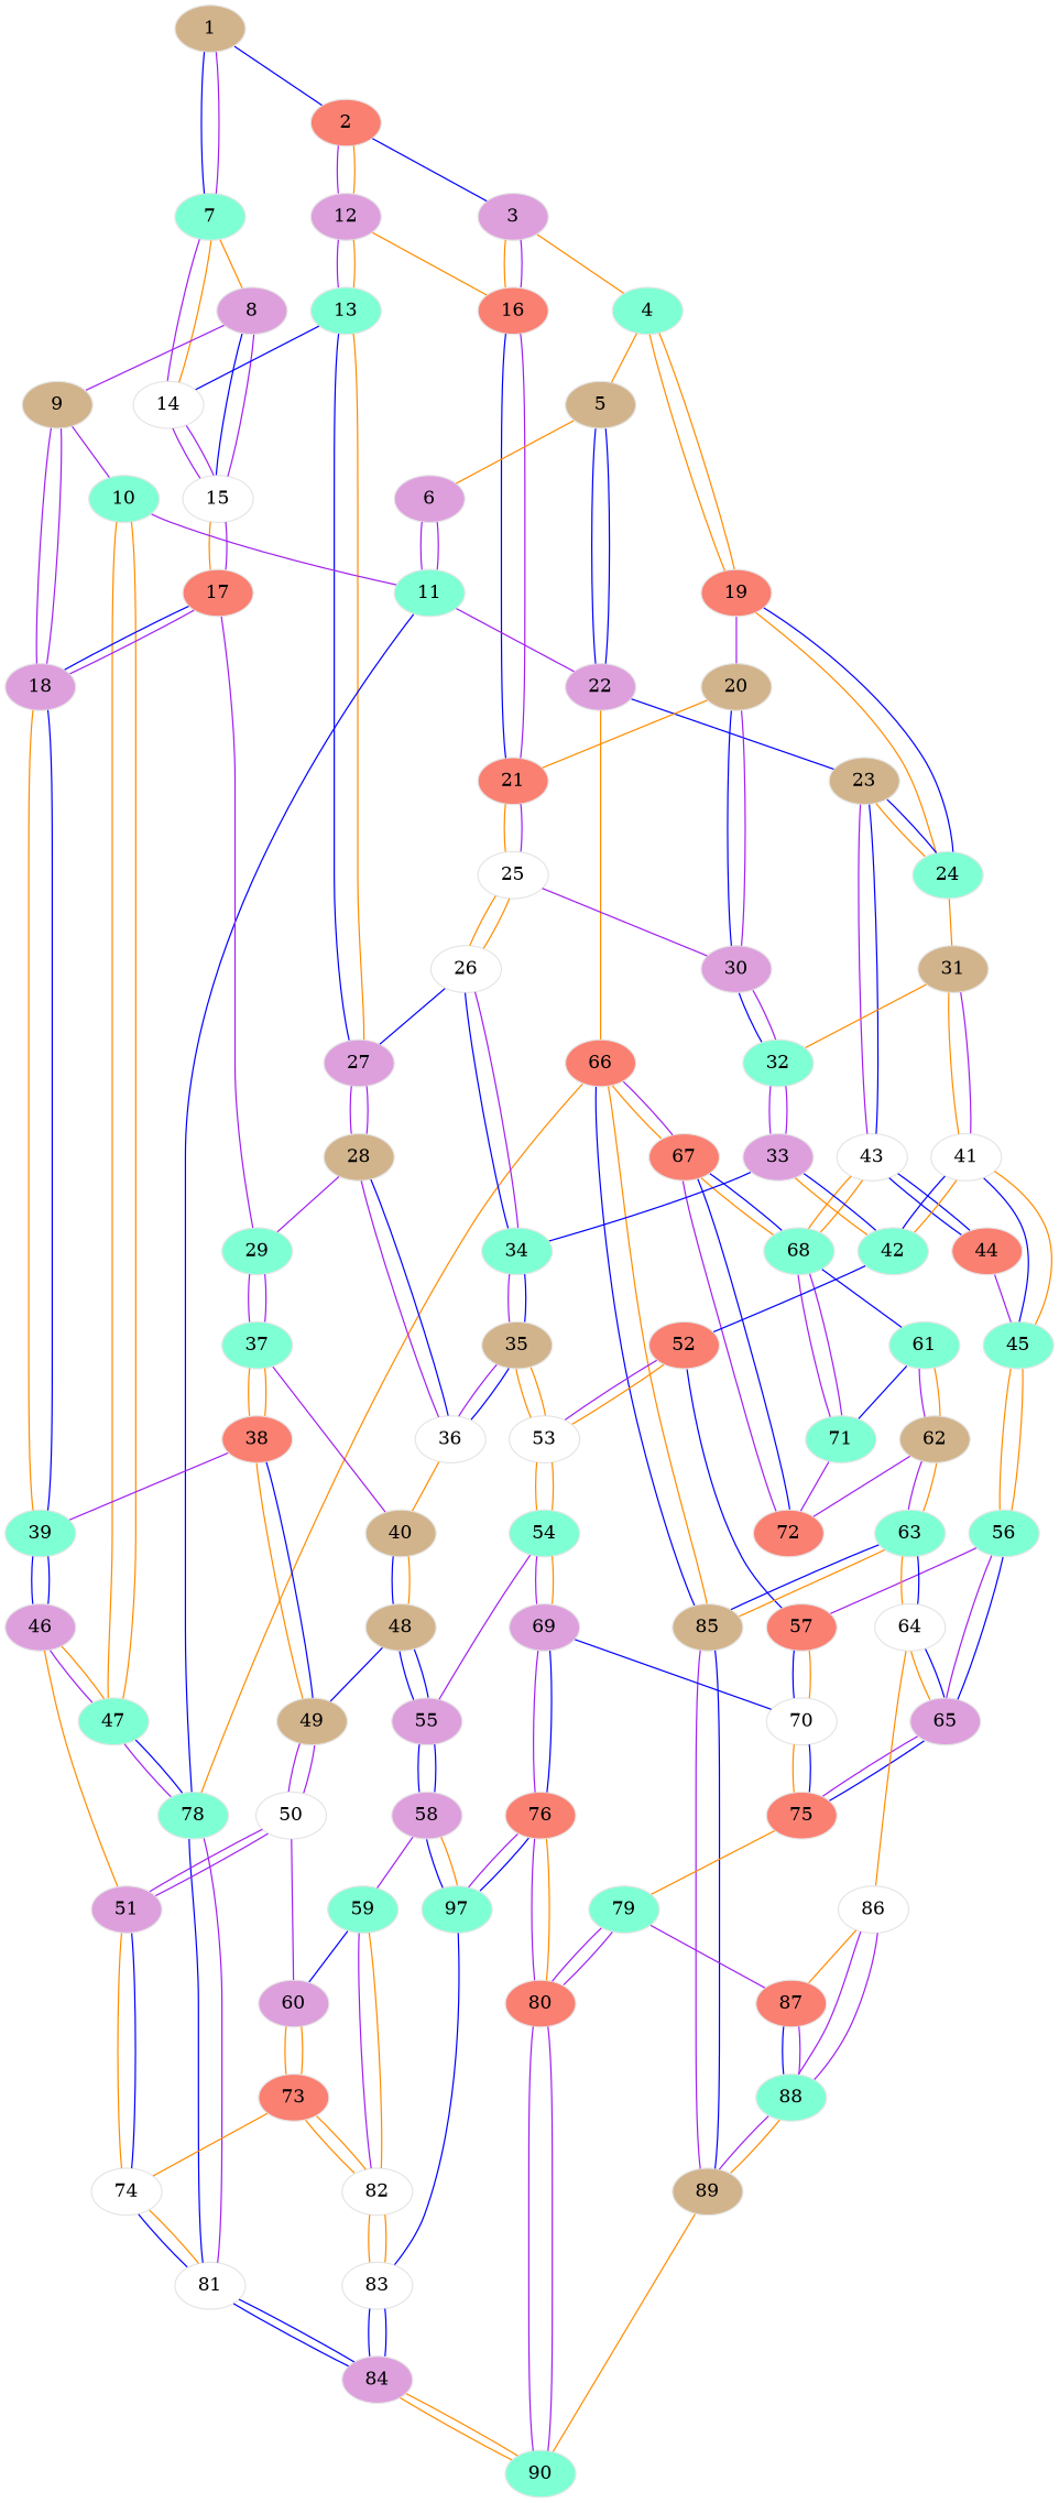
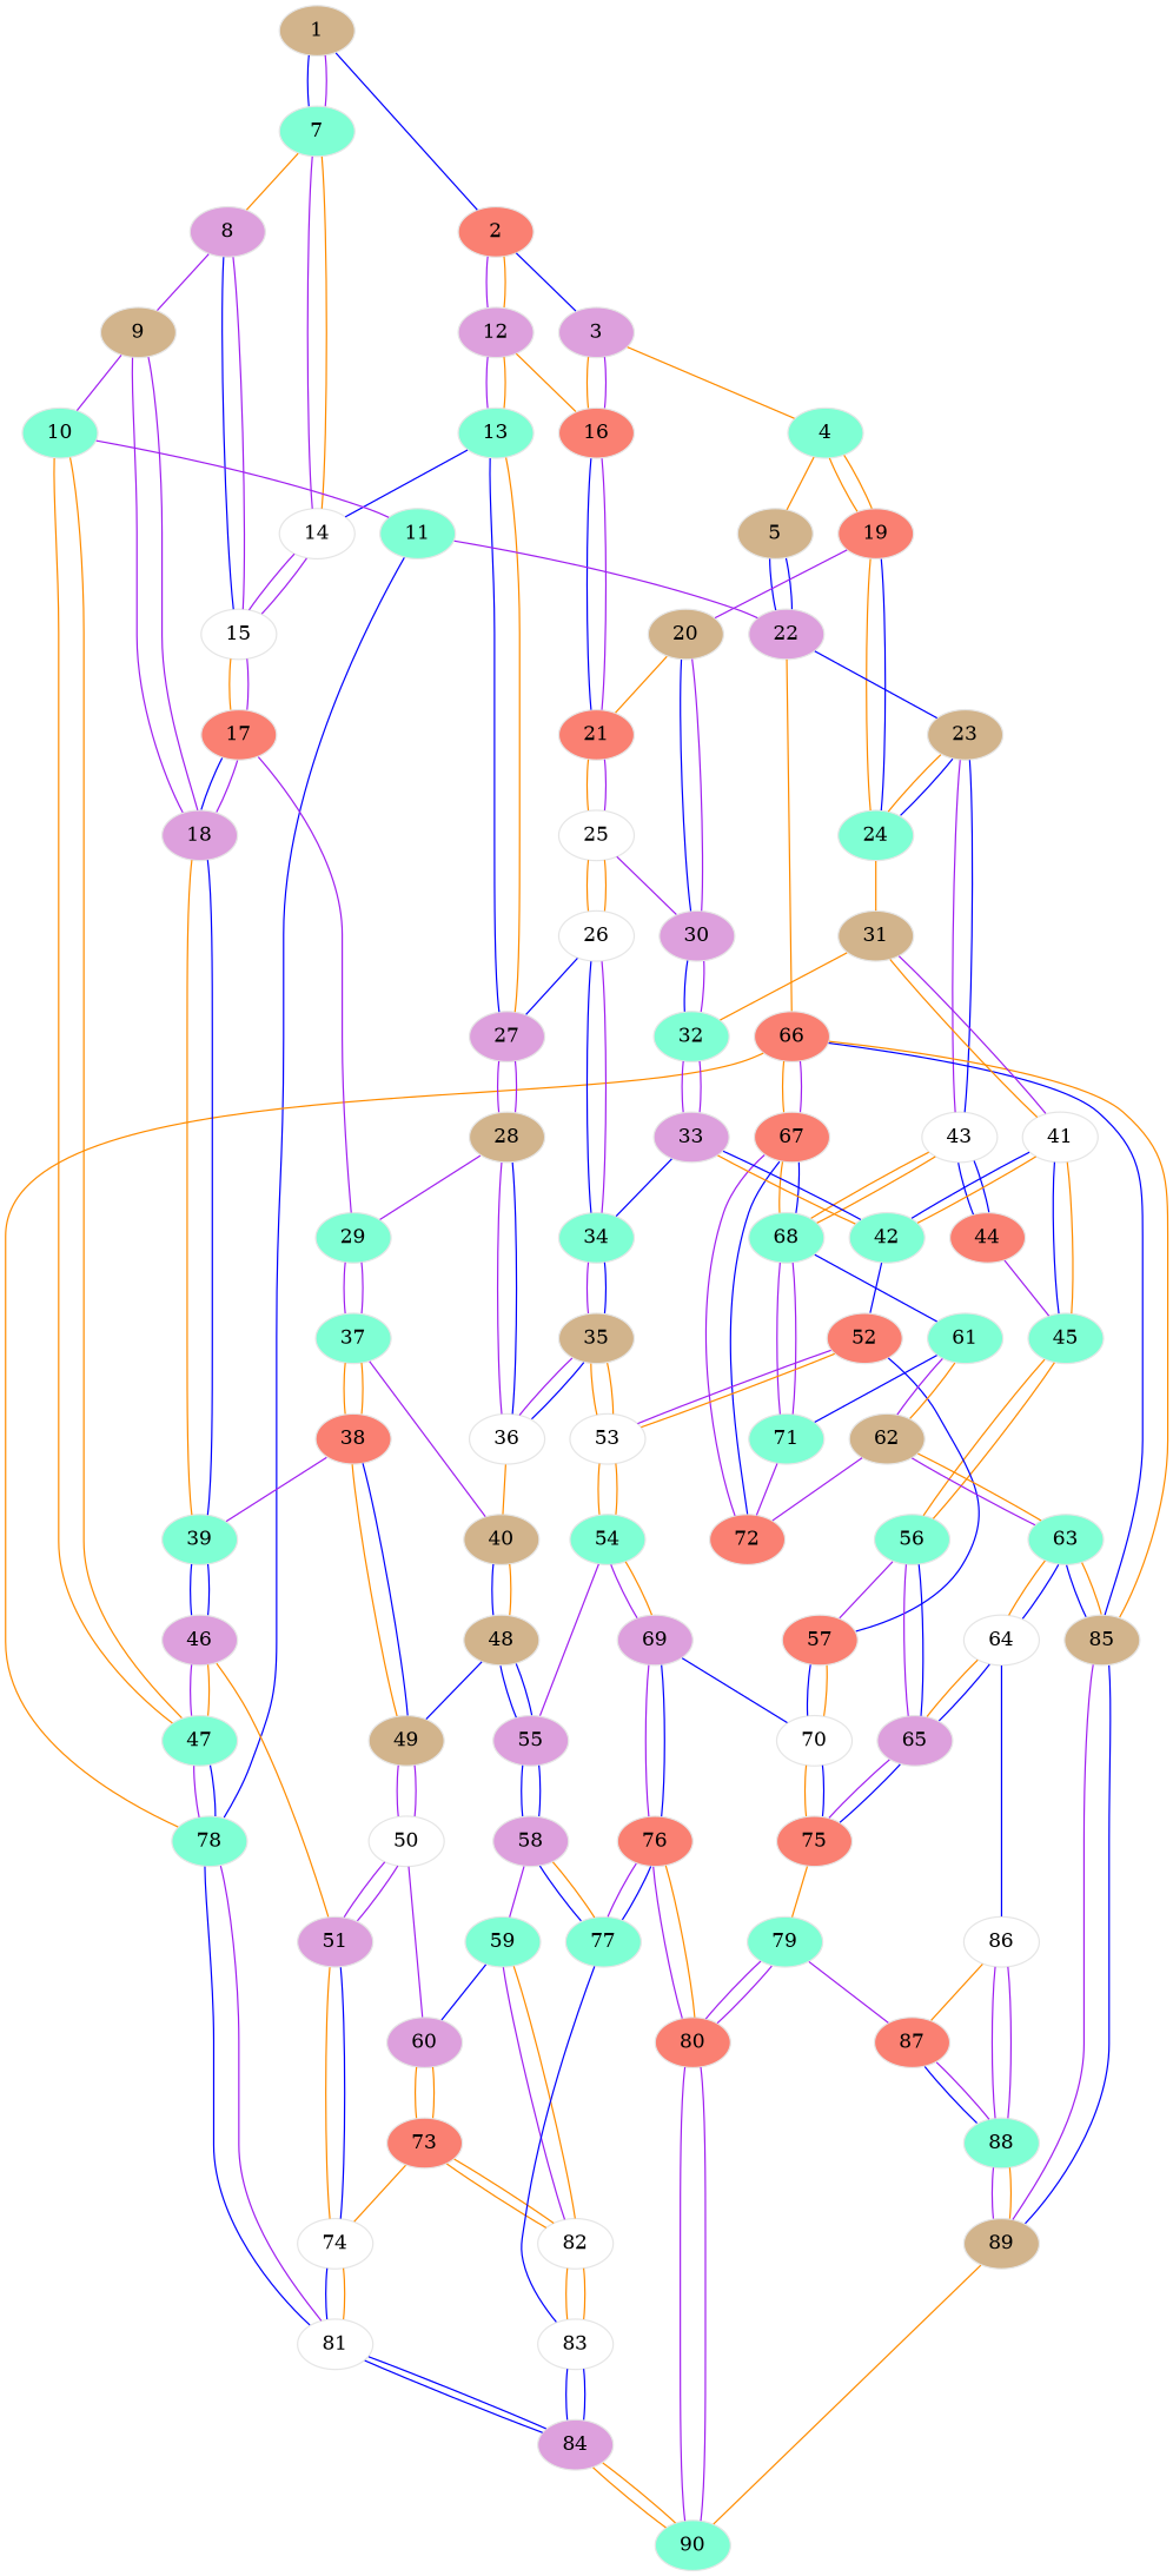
  graph {
    node [color=gray90 fillcolor=aquamarine style=filled]
    edge [color=purple]
    1 [fillcolor=tan]
    2 [fillcolor=salmon]
    7
    3 [fillcolor=plum]
    12 [fillcolor=plum]
    8 [fillcolor=plum]
    14 [fillcolor=white]
    4
    16 [fillcolor=salmon]
    13
    5 [fillcolor=tan]
    19 [fillcolor=salmon]
    21 [fillcolor=salmon]
-   6 [fillcolor=plum]
    22 [fillcolor=plum]
    20 [fillcolor=tan]
    24
    11
    23 [fillcolor=tan]
    66 [fillcolor=salmon]
    78
    9 [fillcolor=tan]
    15 [fillcolor=white]
    10
    18 [fillcolor=plum]
    17 [fillcolor=salmon]
    47
    39
    81 [fillcolor=white]
    27 [fillcolor=plum]
    28 [fillcolor=tan]
    29
    25 [fillcolor=white]
    37
    46 [fillcolor=plum]
    30 [fillcolor=plum]
    31 [fillcolor=tan]
    32
    26 [fillcolor=white]
    43 [fillcolor=white]
    85 [fillcolor=tan]
    67 [fillcolor=salmon]
    44 [fillcolor=salmon]
    68
    41 [fillcolor=white]
    34
    35 [fillcolor=tan]
    36 [fillcolor=white]
    40 [fillcolor=tan]
    38 [fillcolor=salmon]
    33 [fillcolor=plum]
    42
    45
    52 [fillcolor=salmon]
    53 [fillcolor=white]
    54
    48 [fillcolor=tan]
    49 [fillcolor=tan]
    50 [fillcolor=white]
    51 [fillcolor=plum]
    55 [fillcolor=plum]
    56
    57 [fillcolor=salmon]
    61
    71
    62 [fillcolor=tan]
    65 [fillcolor=plum]
    74 [fillcolor=white]
    58 [fillcolor=plum]
    60 [fillcolor=plum]
    73 [fillcolor=salmon]
    70 [fillcolor=white]
    69 [fillcolor=plum]
    76 [fillcolor=salmon]
    59
-   77 [label=97]
+   77
    75 [fillcolor=salmon]
    82 [fillcolor=white]
    83 [fillcolor=white]
    63
    72 [fillcolor=salmon]
    64 [fillcolor=white]
    86 [fillcolor=white]
    89 [fillcolor=tan]
    87 [fillcolor=salmon]
    88
    79
    80 [fillcolor=salmon]
    84 [fillcolor=plum]
    90
    1 -- 2 [color=blue]
    1 -- 7 [color=blue]
    1 -- 7
    2 -- 3 [color=blue]
    2 -- 12
    2 -- 12 [color=darkorange]
    7 -- 8 [color=darkorange]
    7 -- 14
    7 -- 14 [color=darkorange]
    3 -- 4 [color=darkorange]
    3 -- 16 [color=darkorange]
    3 -- 16
    12 -- 16 [color=darkorange]
    12 -- 13
    12 -- 13 [color=darkorange]
    8 -- 9
    8 -- 15 [color=blue]
    8 -- 15
    14 -- 15
    14 -- 15
    4 -- 5 [color=darkorange]
    4 -- 19 [color=darkorange]
    4 -- 19 [color=darkorange]
    16 -- 21 [color=blue]
    16 -- 21
    13 -- 14 [color=blue]
    13 -- 27 [color=blue]
    13 -- 27 [color=darkorange]
-   5 -- 6 [color=darkorange]
    5 -- 22 [color=blue]
    5 -- 22 [color=blue]
    19 -- 20
    19 -- 24 [color=darkorange]
    19 -- 24 [color=blue]
    21 -- 25 [color=darkorange]
    21 -- 25
-   6 -- 11
-   6 -- 11
    22 -- 23 [color=blue]
    22 -- 66 [color=darkorange]
    20 -- 21 [color=darkorange]
    20 -- 30 [color=blue]
    20 -- 30
    24 -- 31 [color=darkorange]
    11 -- 22
    11 -- 78 [color=blue]
    23 -- 24 [color=darkorange]
    23 -- 24 [color=blue]
    23 -- 43
    23 -- 43 [color=blue]
    66 -- 78 [color=darkorange]
    66 -- 85 [color=blue]
    66 -- 85 [color=darkorange]
    66 -- 67 [color=darkorange]
    66 -- 67
    78 -- 81 [color=blue]
    78 -- 81
    9 -- 10
    9 -- 18
    9 -- 18
    15 -- 17 [color=darkorange]
    15 -- 17
    10 -- 11
    10 -- 47 [color=darkorange]
    10 -- 47 [color=darkorange]
    18 -- 39 [color=darkorange]
    18 -- 39 [color=blue]
    17 -- 18 [color=blue]
    17 -- 18
    17 -- 29
    47 -- 78
    47 -- 78 [color=blue]
    39 -- 46 [color=blue]
    39 -- 46 [color=blue]
    81 -- 84 [color=blue]
    81 -- 84 [color=blue]
    27 -- 28
    27 -- 28
    28 -- 29
    28 -- 36
    28 -- 36 [color=blue]
    29 -- 37
    29 -- 37
    25 -- 30
    25 -- 26 [color=darkorange]
    25 -- 26 [color=darkorange]
    37 -- 40
    37 -- 38 [color=darkorange]
    37 -- 38 [color=darkorange]
    46 -- 47
    46 -- 47 [color=darkorange]
    46 -- 51 [color=darkorange]
    30 -- 32 [color=blue]
    30 -- 32
    31 -- 32 [color=darkorange]
    31 -- 41 [color=darkorange]
    31 -- 41
    32 -- 33
    32 -- 33
    26 -- 27 [color=blue]
    26 -- 34 [color=blue]
    26 -- 34
    43 -- 44 [color=blue]
    43 -- 44 [color=blue]
    43 -- 68 [color=darkorange]
    43 -- 68 [color=darkorange]
    85 -- 89
    85 -- 89 [color=blue]
    67 -- 68 [color=darkorange]
    67 -- 68 [color=blue]
    67 -- 72
    67 -- 72 [color=blue]
    44 -- 45
    68 -- 61 [color=blue]
    68 -- 71
    68 -- 71
    41 -- 42 [color=blue]
    41 -- 42 [color=darkorange]
    41 -- 45 [color=blue]
    41 -- 45 [color=darkorange]
    34 -- 35
    34 -- 35 [color=blue]
    35 -- 36
    35 -- 36 [color=blue]
    35 -- 53 [color=darkorange]
    35 -- 53 [color=darkorange]
    36 -- 40 [color=darkorange]
    40 -- 48 [color=blue]
    40 -- 48 [color=darkorange]
    38 -- 39
    38 -- 49 [color=darkorange]
    38 -- 49 [color=blue]
    33 -- 34 [color=blue]
    33 -- 42 [color=darkorange]
    33 -- 42 [color=blue]
    42 -- 52 [color=blue]
    45 -- 56 [color=darkorange]
    45 -- 56 [color=darkorange]
    52 -- 53
    52 -- 53 [color=darkorange]
    52 -- 57 [color=blue]
    53 -- 54 [color=darkorange]
    53 -- 54 [color=darkorange]
    54 -- 55
    54 -- 69
    54 -- 69 [color=darkorange]
    48 -- 49 [color=blue]
    48 -- 55 [color=blue]
    48 -- 55 [color=blue]
    49 -- 50
    49 -- 50
    50 -- 51
    50 -- 51
    50 -- 60
    51 -- 74 [color=darkorange]
    51 -- 74 [color=blue]
    55 -- 58 [color=blue]
    55 -- 58 [color=blue]
    56 -- 57
    56 -- 65
    56 -- 65 [color=blue]
    57 -- 70 [color=blue]
    57 -- 70 [color=darkorange]
    61 -- 71 [color=blue]
    61 -- 62
    61 -- 62 [color=darkorange]
    71 -- 72
    62 -- 63
    62 -- 63 [color=darkorange]
    62 -- 72
    65 -- 75
    65 -- 75 [color=blue]
    74 -- 81 [color=blue]
    74 -- 81 [color=darkorange]
    58 -- 59
    58 -- 77 [color=blue]
    58 -- 77 [color=darkorange]
    60 -- 73 [color=darkorange]
    60 -- 73 [color=darkorange]
    73 -- 74 [color=darkorange]
    73 -- 82 [color=darkorange]
    73 -- 82 [color=darkorange]
    70 -- 75 [color=darkorange]
    70 -- 75 [color=blue]
    69 -- 70 [color=blue]
    69 -- 76
    69 -- 76 [color=blue]
    76 -- 77
    76 -- 77 [color=blue]
    76 -- 80
    76 -- 80 [color=darkorange]
    59 -- 60 [color=blue]
    59 -- 82
    59 -- 82 [color=darkorange]
    77 -- 83 [color=blue]
    75 -- 79 [color=darkorange]
    82 -- 83 [color=darkorange]
    82 -- 83 [color=darkorange]
    83 -- 84 [color=blue]
    83 -- 84 [color=blue]
    63 -- 85 [color=blue]
    63 -- 85 [color=darkorange]
    63 -- 64 [color=darkorange]
    63 -- 64 [color=blue]
    64 -- 65 [color=darkorange]
    64 -- 65 [color=blue]
-   64 -- 86 [color=darkorange]
+   64 -- 86 [color=blue]
    86 -- 87 [color=darkorange]
    86 -- 88
    86 -- 88
    89 -- 90 [color=darkorange]
    87 -- 88 [color=blue]
    87 -- 88
    88 -- 89
    88 -- 89 [color=darkorange]
    79 -- 87
    79 -- 80
    79 -- 80
    80 -- 90
    80 -- 90
    84 -- 90 [color=darkorange]
    84 -- 90 [color=darkorange]
  }
